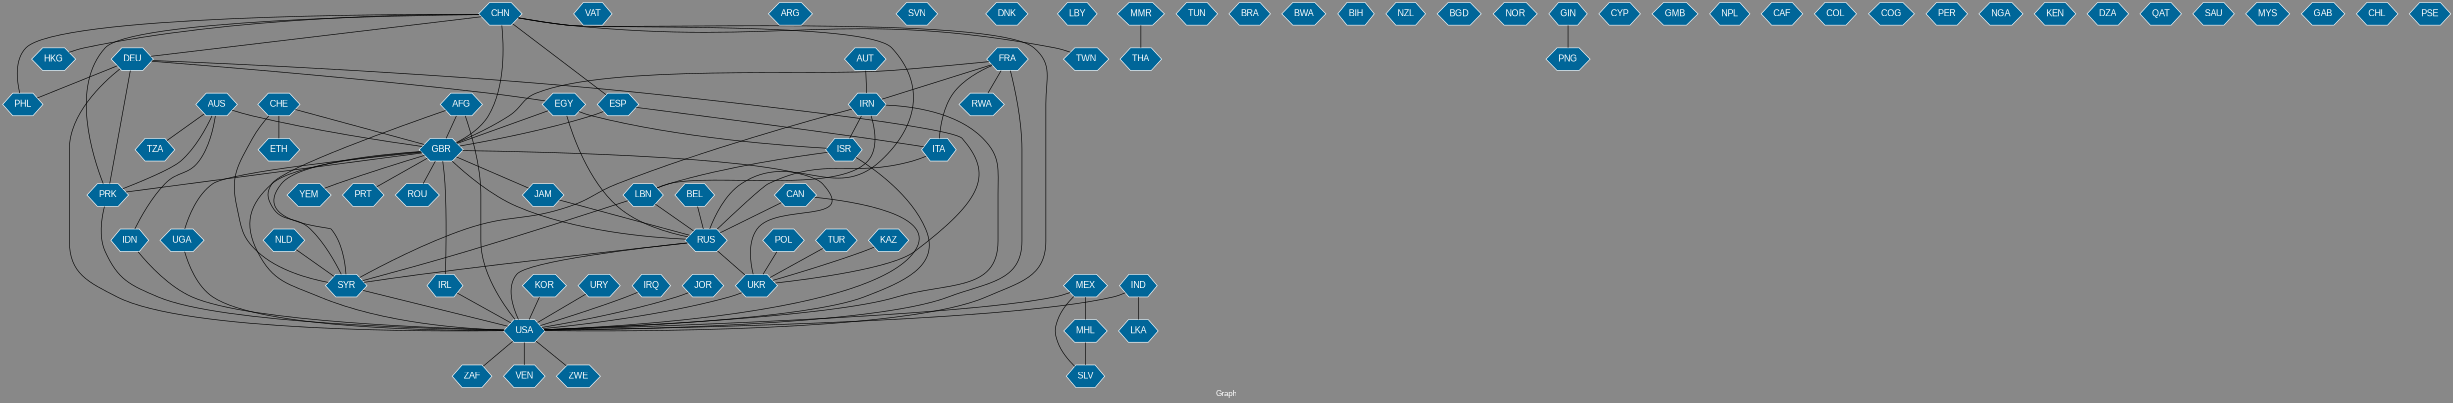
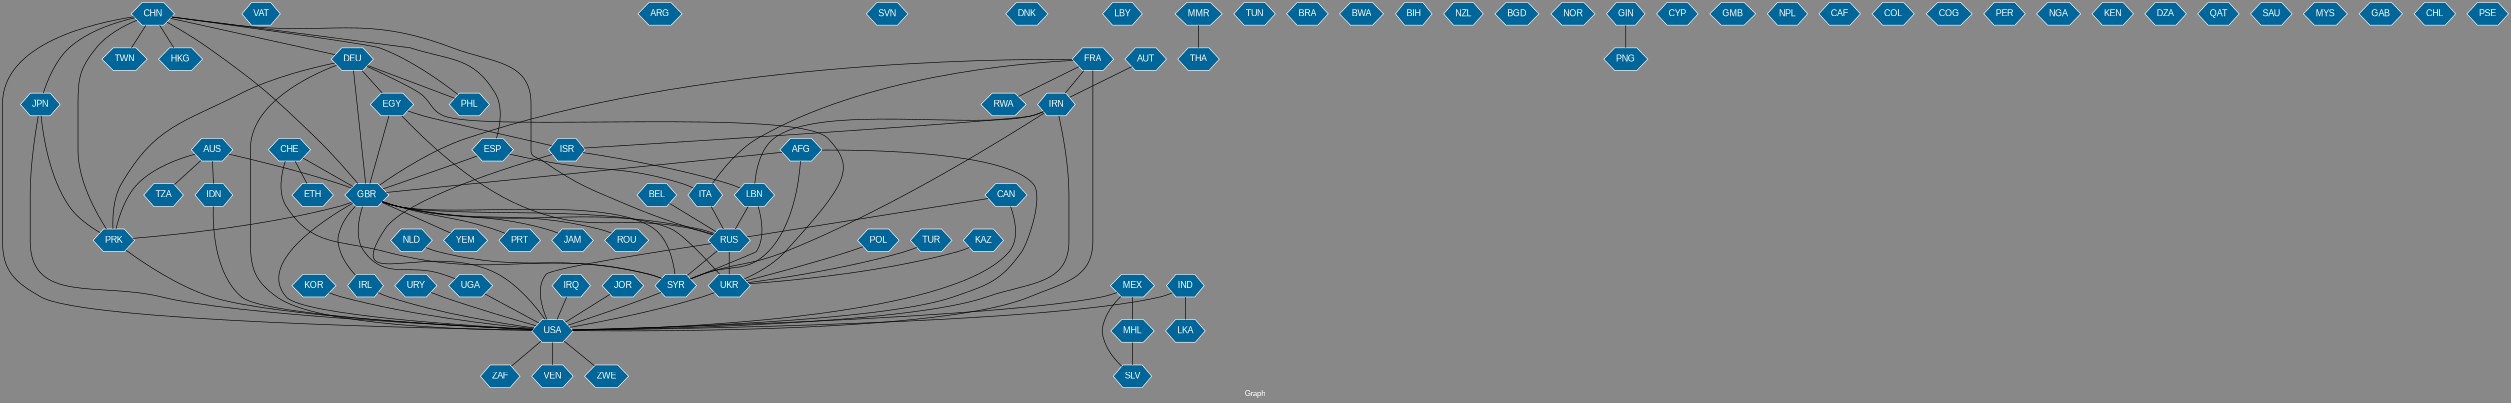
  graph {
    bgcolor="#888888"
    fontcolor=white
    fontname="Liberation Sans"
    fontsize=12
    label="Graph"
    node [color=white fillcolor="#006699" fontcolor=white fontname="Liberation Sans" shape=hexagon style=filled]
    edge [arrowhead=open color=black fontcolor=white fontname="Liberation Sans" fontsize=12 weight=1]
    n1 [label=UKR]
    n2 [label=USA]
    n3 [label=ZAF]
    n4 [label=VEN]
    n5 [label=ZWE]
    n6 [label=AUS]
    n7 [label=PRK]
    n8 [label=GBR]
    n9 [label=IDN]
    n10 [label=TZA]
    n11 [label=RUS]
    n12 [label=SYR]
    n13 [label=JAM]
    n14 [label=IRL]
    n15 [label=UGA]
    n16 [label=ROU]
    n17 [label=YEM]
    n18 [label=PRT]
    n19 [label=CHN]
+   n20 [label=JPN]
    n21 [label=ESP]
    n22 [label=TWN]
    n23 [label=DEU]
    n24 [label=HKG]
    n25 [label=PHL]
    n26 [label=ITA]
    n27 [label=EGY]
    n28 [label=ISR]
    n29 [label=LBN]
    n30 [label=VAT]
    n31 [label=KOR]
    n32 [label=ARG]
    n33 [label=SVN]
    n34 [label=POL]
    n35 [label=IRN]
    n36 [label=URY]
    n37 [label=CAN]
    n38 [label=DNK]
    n39 [label=MEX]
    n40 [label=SLV]
    n41 [label=MHL]
    n42 [label=LBY]
    n43 [label=THA]
    n44 [label=TUN]
    n45 [label=FRA]
    n46 [label=RWA]
    n47 [label=BEL]
    n48 [label=IND]
    n49 [label=LKA]
    n50 [label=AFG]
    n51 [label=TUR]
    n52 [label=CHE]
    n53 [label=ETH]
    n54 [label=BRA]
    n55 [label=IRQ]
    n56 [label=BWA]
    n57 [label=BIH]
    n58 [label=NZL]
    n59 [label=BGD]
    n60 [label=NOR]
    n61 [label=GIN]
    n62 [label=PNG]
    n63 [label=CYP]
    n64 [label=NLD]
    n65 [label=GMB]
    n66 [label=NPL]
    n67 [label=CAF]
    n68 [label=JOR]
    n69 [label=COL]
    n70 [label=COG]
    n71 [label=PER]
    n72 [label=KAZ]
    n73 [label=NGA]
    n74 [label=KEN]
    n75 [label=DZA]
    n76 [label=QAT]
    n77 [label=SAU]
    n78 [label=MYS]
    n79 [label=MMR]
    n80 [label=AUT]
    n81 [label=GAB]
    n82 [label=CHL]
    n83 [label=PSE]
    n1 -- n2 [weight=10]
    n2 -- n3
    n2 -- n4 [weight=2]
    n2 -- n5
    n6 -- n7
    n6 -- n8 [weight=2]
    n6 -- n9
    n6 -- n10
    n7 -- n2 [weight=2]
    n8 -- n1 [weight=8]
    n8 -- n2 [weight=10]
    n8 -- n7
    n8 -- n11 [weight=6]
    n8 -- n12 [weight=7]
    n8 -- n13 [weight=3]
    n8 -- n14
    n8 -- n15
    n8 -- n16
    n8 -- n17
    n8 -- n18
    n9 -- n2
    n11 -- n1 [weight=38]
    n11 -- n2 [weight=10]
    n11 -- n12 [weight=2]
    n12 -- n2 [weight=3]
-   n13 -- n11 [weight=2]
    n14 -- n2 [weight=2]
    n15 -- n2
    n19 -- n2
    n19 -- n7 [weight=2]
    n19 -- n8
    n19 -- n11 [weight=2]
+   n19 -- n20 [weight=3]
    n19 -- n21
    n19 -- n22 [weight=2]
    n19 -- n23
    n19 -- n24 [weight=2]
    n19 -- n25
+   n20 -- n2 [weight=2]
+   n20 -- n7
    n21 -- n8 [weight=6]
    n21 -- n26
    n23 -- n1
    n23 -- n2 [weight=2]
    n23 -- n7
+   n23 -- n8 [weight=4]
    n23 -- n25
    n23 -- n27
    n26 -- n11
    n27 -- n8 [weight=2]
    n27 -- n11 [weight=2]
    n27 -- n28
    n28 -- n2 [weight=9]
    n28 -- n29 [weight=2]
    n29 -- n11
    n29 -- n12 [weight=3]
    n31 -- n2
    n34 -- n1 [weight=2]
    n35 -- n2 [weight=4]
    n35 -- n12
    n35 -- n28
    n35 -- n29
    n36 -- n2
    n37 -- n2 [weight=2]
    n37 -- n11
    n39 -- n2
    n39 -- n40
    n39 -- n41
    n41 -- n40 [weight=2]
    n45 -- n2 [weight=8]
    n45 -- n8 [weight=3]
    n45 -- n26
    n45 -- n35
    n45 -- n46
    n47 -- n11
    n48 -- n2
    n48 -- n49
    n50 -- n2 [weight=10]
    n50 -- n8 [weight=2]
    n50 -- n12
    n51 -- n1 [weight=2]
    n52 -- n8
    n52 -- n12
    n52 -- n53 [weight=6]
    n55 -- n2 [weight=2]
    n61 -- n62
    n64 -- n12
    n68 -- n2
    n72 -- n1
    n79 -- n43
    n80 -- n35
  }
